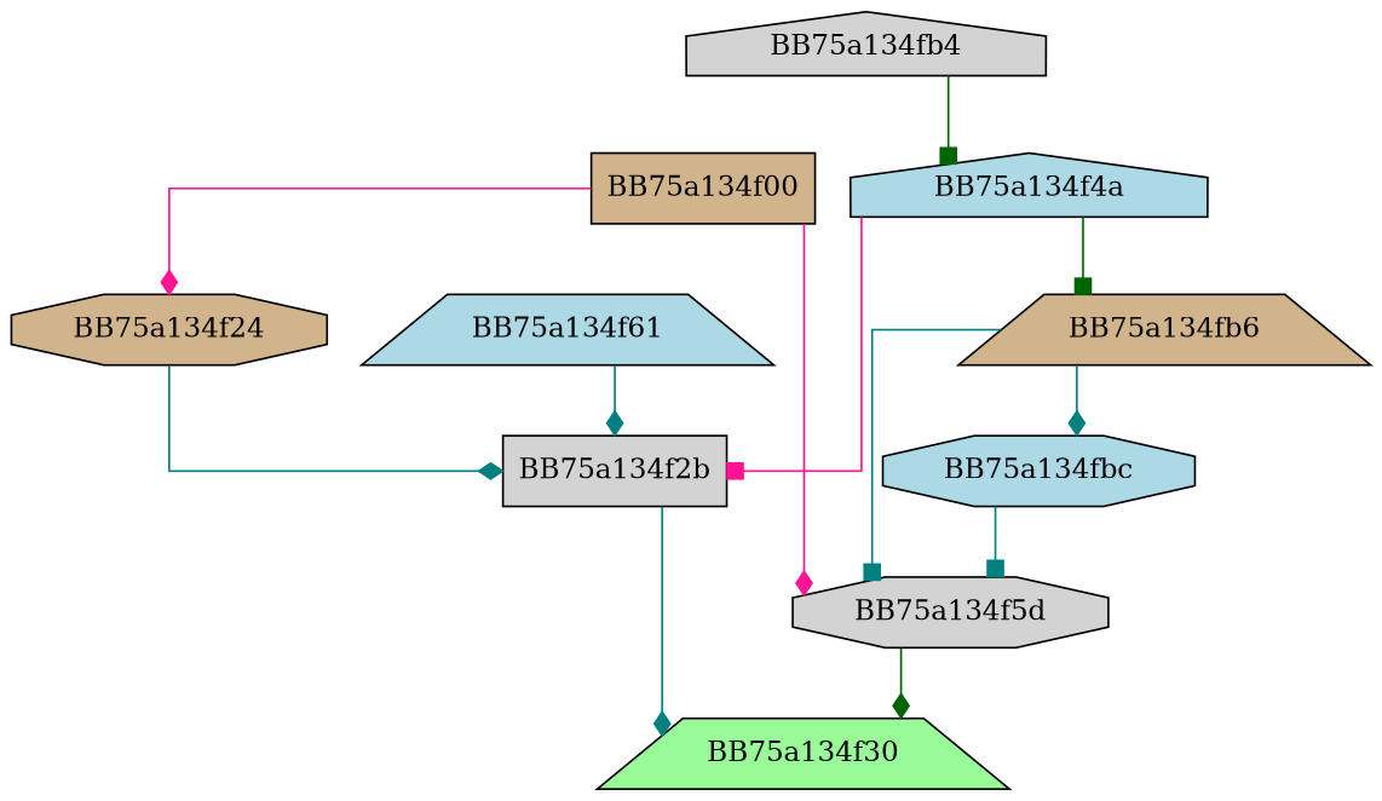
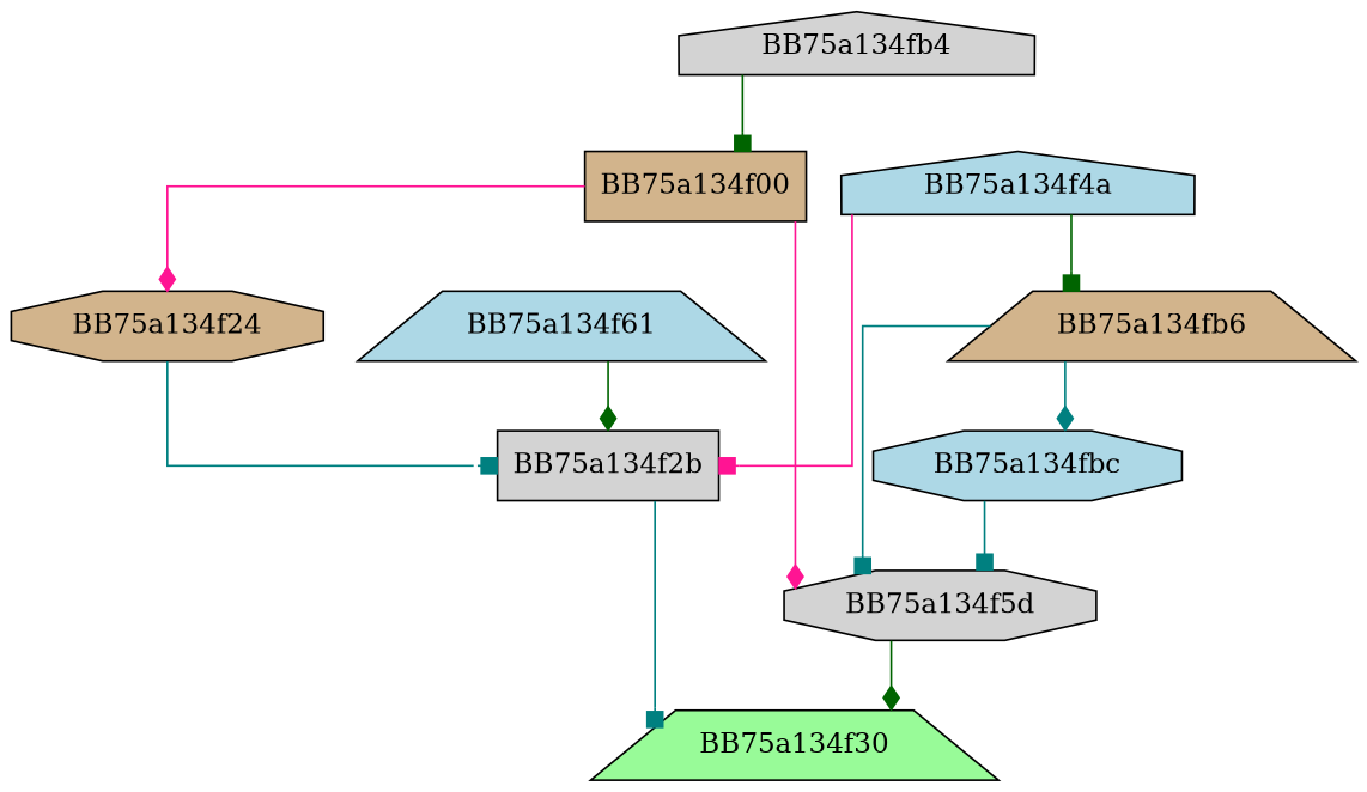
  digraph {
    splines=ortho
    node [fillcolor=tan shape=octagon style=filled]
    edge [arrowhead=diamond color=teal]
    BB75a134f00 [shape=box]
    BB75a134f5d [fillcolor=lightgrey]
    BB75a134f24
    BB75a134f30 [fillcolor=palegreen shape=trapezium]
    BB75a134f2b [fillcolor=lightgrey shape=box]
    BB75a134f61 [fillcolor=lightblue shape=trapezium]
    BB75a134fb4 [fillcolor=lightgrey shape=house]
    BB75a134f4a [fillcolor=lightblue shape=house]
    BB75a134fb6 [shape=trapezium]
    BB75a134fbc [fillcolor=lightblue]
    BB75a134f00 -> BB75a134f5d [color=deeppink]
    BB75a134f00 -> BB75a134f24 [color=deeppink]
    BB75a134f5d -> BB75a134f30 [color=darkgreen]
-   BB75a134f24 -> BB75a134f2b
-   BB75a134f2b -> BB75a134f30
-   BB75a134f61 -> BB75a134f2b
-   BB75a134fb4 -> BB75a134f4a [arrowhead=box color=darkgreen]
+   BB75a134f24 -> BB75a134f2b [arrowhead=box]
+   BB75a134f2b -> BB75a134f30 [arrowhead=box]
+   BB75a134f61 -> BB75a134f2b [color=darkgreen]
+   BB75a134fb4 -> BB75a134f00 [arrowhead=box color=darkgreen]
    BB75a134f4a -> BB75a134f2b [arrowhead=box color=deeppink]
    BB75a134f4a -> BB75a134fb6 [arrowhead=box color=darkgreen]
    BB75a134fb6 -> BB75a134f5d [arrowhead=box]
    BB75a134fb6 -> BB75a134fbc
    BB75a134fbc -> BB75a134f5d [arrowhead=box]
  }
